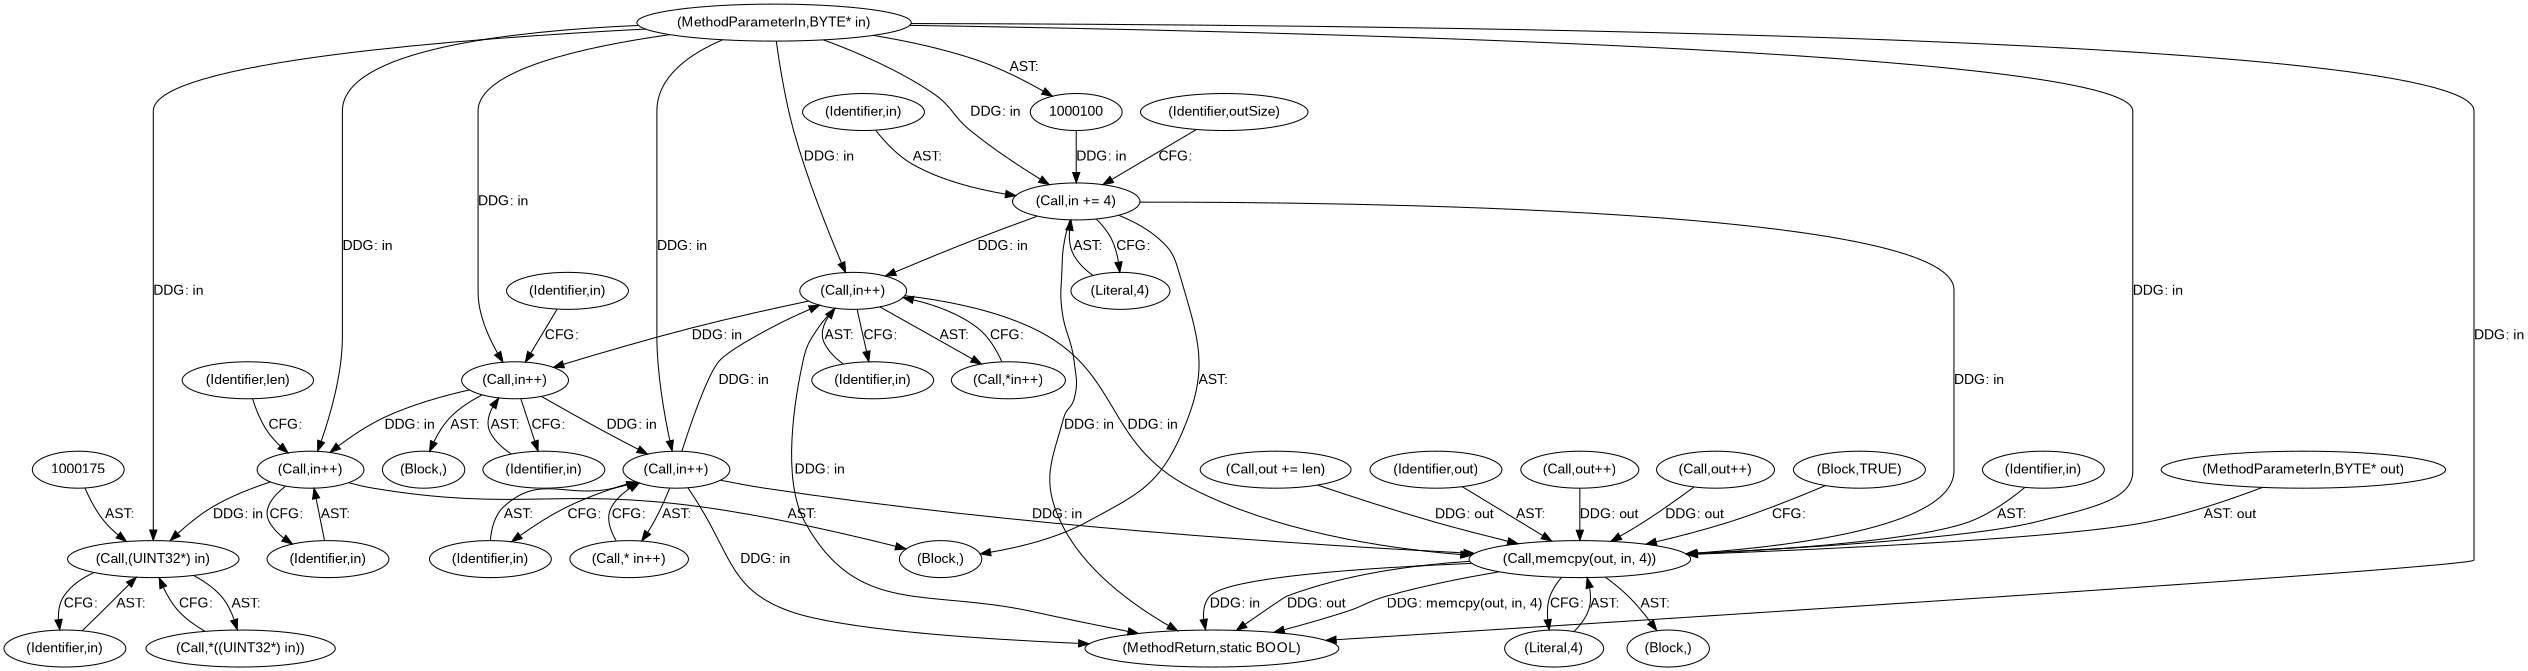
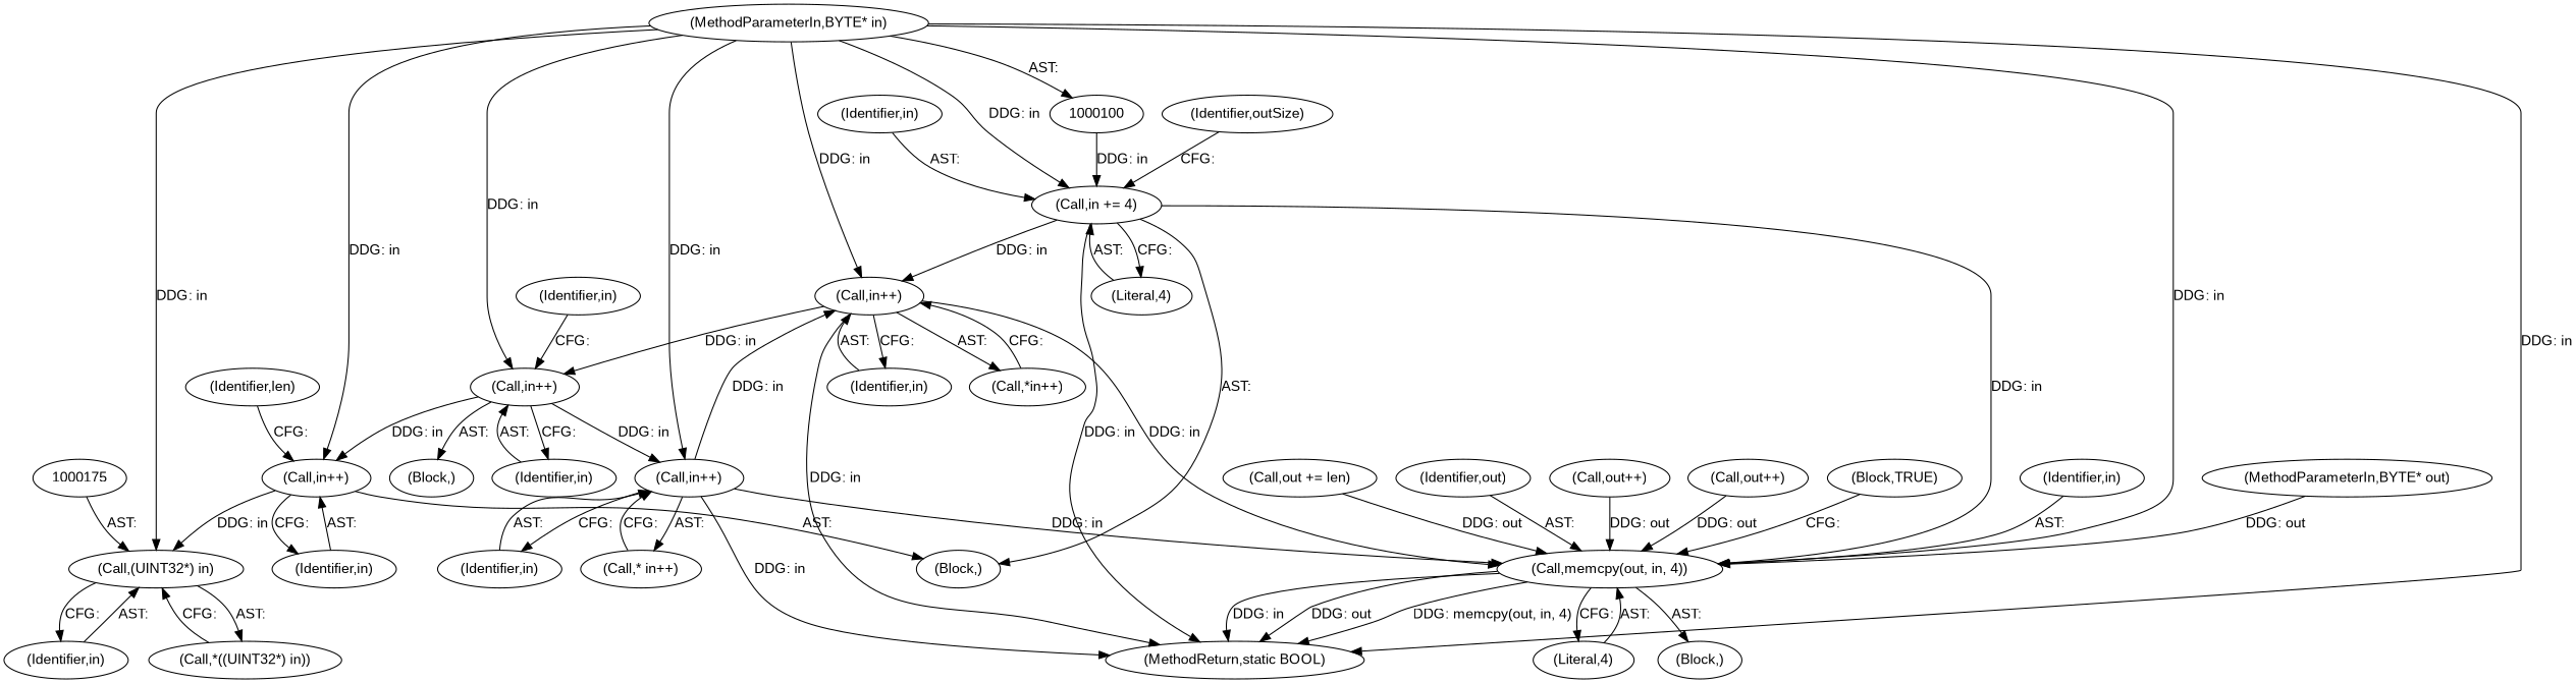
  digraph {
    fontname="Liberation Sans"
    node [fontname="Liberation Sans"]
    edge [fontname="Liberation Sans"]
    n1 [label="(Call,in += 4)"]
    n2 [label="(Call,in++)"]
    n3 [label="(Call,memcpy(out, in, 4))"]
    n4 [label="(Block,)"]
    n5 [label="(MethodReturn,static BOOL)"]
    n6 [label="(Literal,4)"]
    n7 [label="(Call,in++)"]
    n8 [label="(Call,*in++)"]
    n9 [label="(Identifier,in)"]
    n10 [label="(Block,)"]
    n11 [label="(Literal,4)"]
    n12 [label="(Call,(UINT32*) in)"]
    n13 [label="(Call,*((UINT32*) in))"]
    n14 [label="(Identifier,in)"]
    n15 [label="(Call,in++)"]
    n16 [label="(Identifier,in)"]
    n17 [label="(Call,in++)"]
    n18 [label="(Identifier,in)"]
    n19 [label="(Block,)"]
    n20 [label="(Call,* in++)"]
    n21 [label="(Identifier,in)"]
    n22 [label="(MethodParameterIn,BYTE* in)"]
    1000100
    n24 [label="(Identifier,out)"]
    n25 [label="(Call,out++)"]
    n26 [label="(Identifier,outSize)"]
    n27 [label="(Call,out++)"]
    n28 [label="(Identifier,in)"]
    n29 [label="(Block,TRUE)"]
    n30 [label="(Identifier,in)"]
    n31 [label="(MethodParameterIn,BYTE* out)"]
    n32 [label="(Identifier,in)"]
    n33 [label="(Identifier,len)"]
    n34 [label="(Call,out += len)"]
    1000175
    n1 -> n2 [label="DDG: in"]
    n1 -> n3 [label="DDG: in"]
    n1 -> n4 [label="AST: "]
    n1 -> n5 [label="DDG: in"]
    n1 -> n6 [label="CFG: "]
    n2 -> n3 [label="DDG: in"]
    n2 -> n5 [label="DDG: in"]
    n2 -> n7 [label="DDG: in"]
    n2 -> n8 [label="AST: "]
    n2 -> n9 [label="CFG: "]
    n3 -> n5 [label="DDG: out"]
    n3 -> n5 [label="DDG: memcpy(out, in, 4)"]
    n3 -> n5 [label="DDG: in"]
    n3 -> n10 [label="AST: "]
    n3 -> n11 [label="CFG: "]
    n6 -> n1 [label="AST: "]
    n7 -> n15 [label="DDG: in"]
    n7 -> n17 [label="DDG: in"]
    n7 -> n18 [label="CFG: "]
    n7 -> n19 [label="AST: "]
    n8 -> n2 [label="CFG: "]
    n9 -> n2 [label="AST: "]
    n11 -> n3 [label="AST: "]
    n12 -> n13 [label="AST: "]
    n12 -> n14 [label="CFG: "]
    n13 -> n12 [label="CFG: "]
    n14 -> n12 [label="AST: "]
    n15 -> n4 [label="AST: "]
    n15 -> n12 [label="DDG: in"]
    n15 -> n16 [label="CFG: "]
    n16 -> n15 [label="AST: "]
    n17 -> n2 [label="DDG: in"]
    n17 -> n3 [label="DDG: in"]
    n17 -> n5 [label="DDG: in"]
    n17 -> n20 [label="AST: "]
    n17 -> n21 [label="CFG: "]
    n18 -> n7 [label="AST: "]
    n20 -> n17 [label="CFG: "]
    n21 -> n17 [label="AST: "]
    n22 -> n1 [label="DDG: in"]
    n22 -> n2 [label="DDG: in"]
    n22 -> n3 [label="DDG: in"]
    n22 -> n5 [label="DDG: in"]
    n22 -> n7 [label="DDG: in"]
    n22 -> n12 [label="DDG: in"]
    n22 -> n15 [label="DDG: in"]
    n22 -> n17 [label="DDG: in"]
    n22 -> 1000100 [label="AST: "]
    1000100 -> n1 [label="DDG: in"]
    n24 -> n3 [label="AST: "]
    n25 -> n3 [label="DDG: out"]
    n26 -> n1 [label="CFG: "]
    n27 -> n3 [label="DDG: out"]
    n28 -> n1 [label="AST: "]
    n29 -> n3 [label="CFG: "]
    n30 -> n3 [label="AST: "]
-   n31 -> n3 [label="AST: out"]
+   n31 -> n3 [label="DDG: out"]
    n32 -> n7 [label="CFG: "]
    n33 -> n15 [label="CFG: "]
    n34 -> n3 [label="DDG: out"]
    1000175 -> n12 [label="AST: "]
  }
